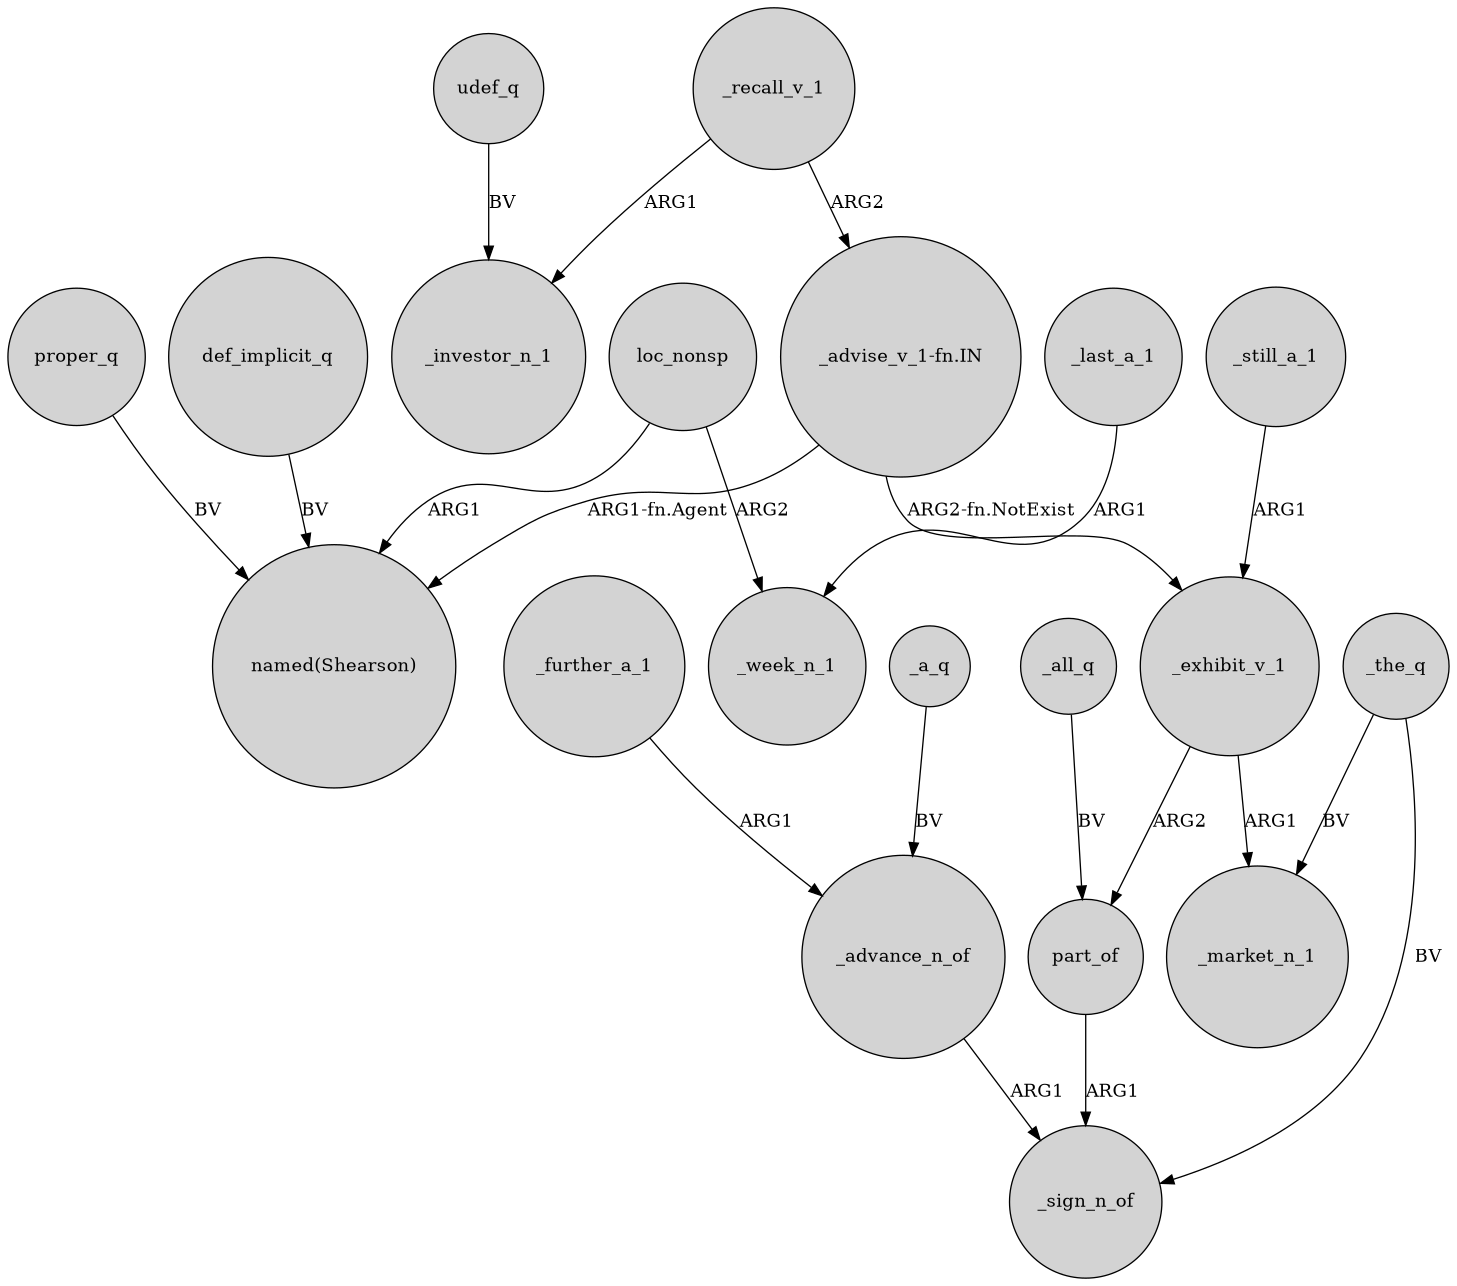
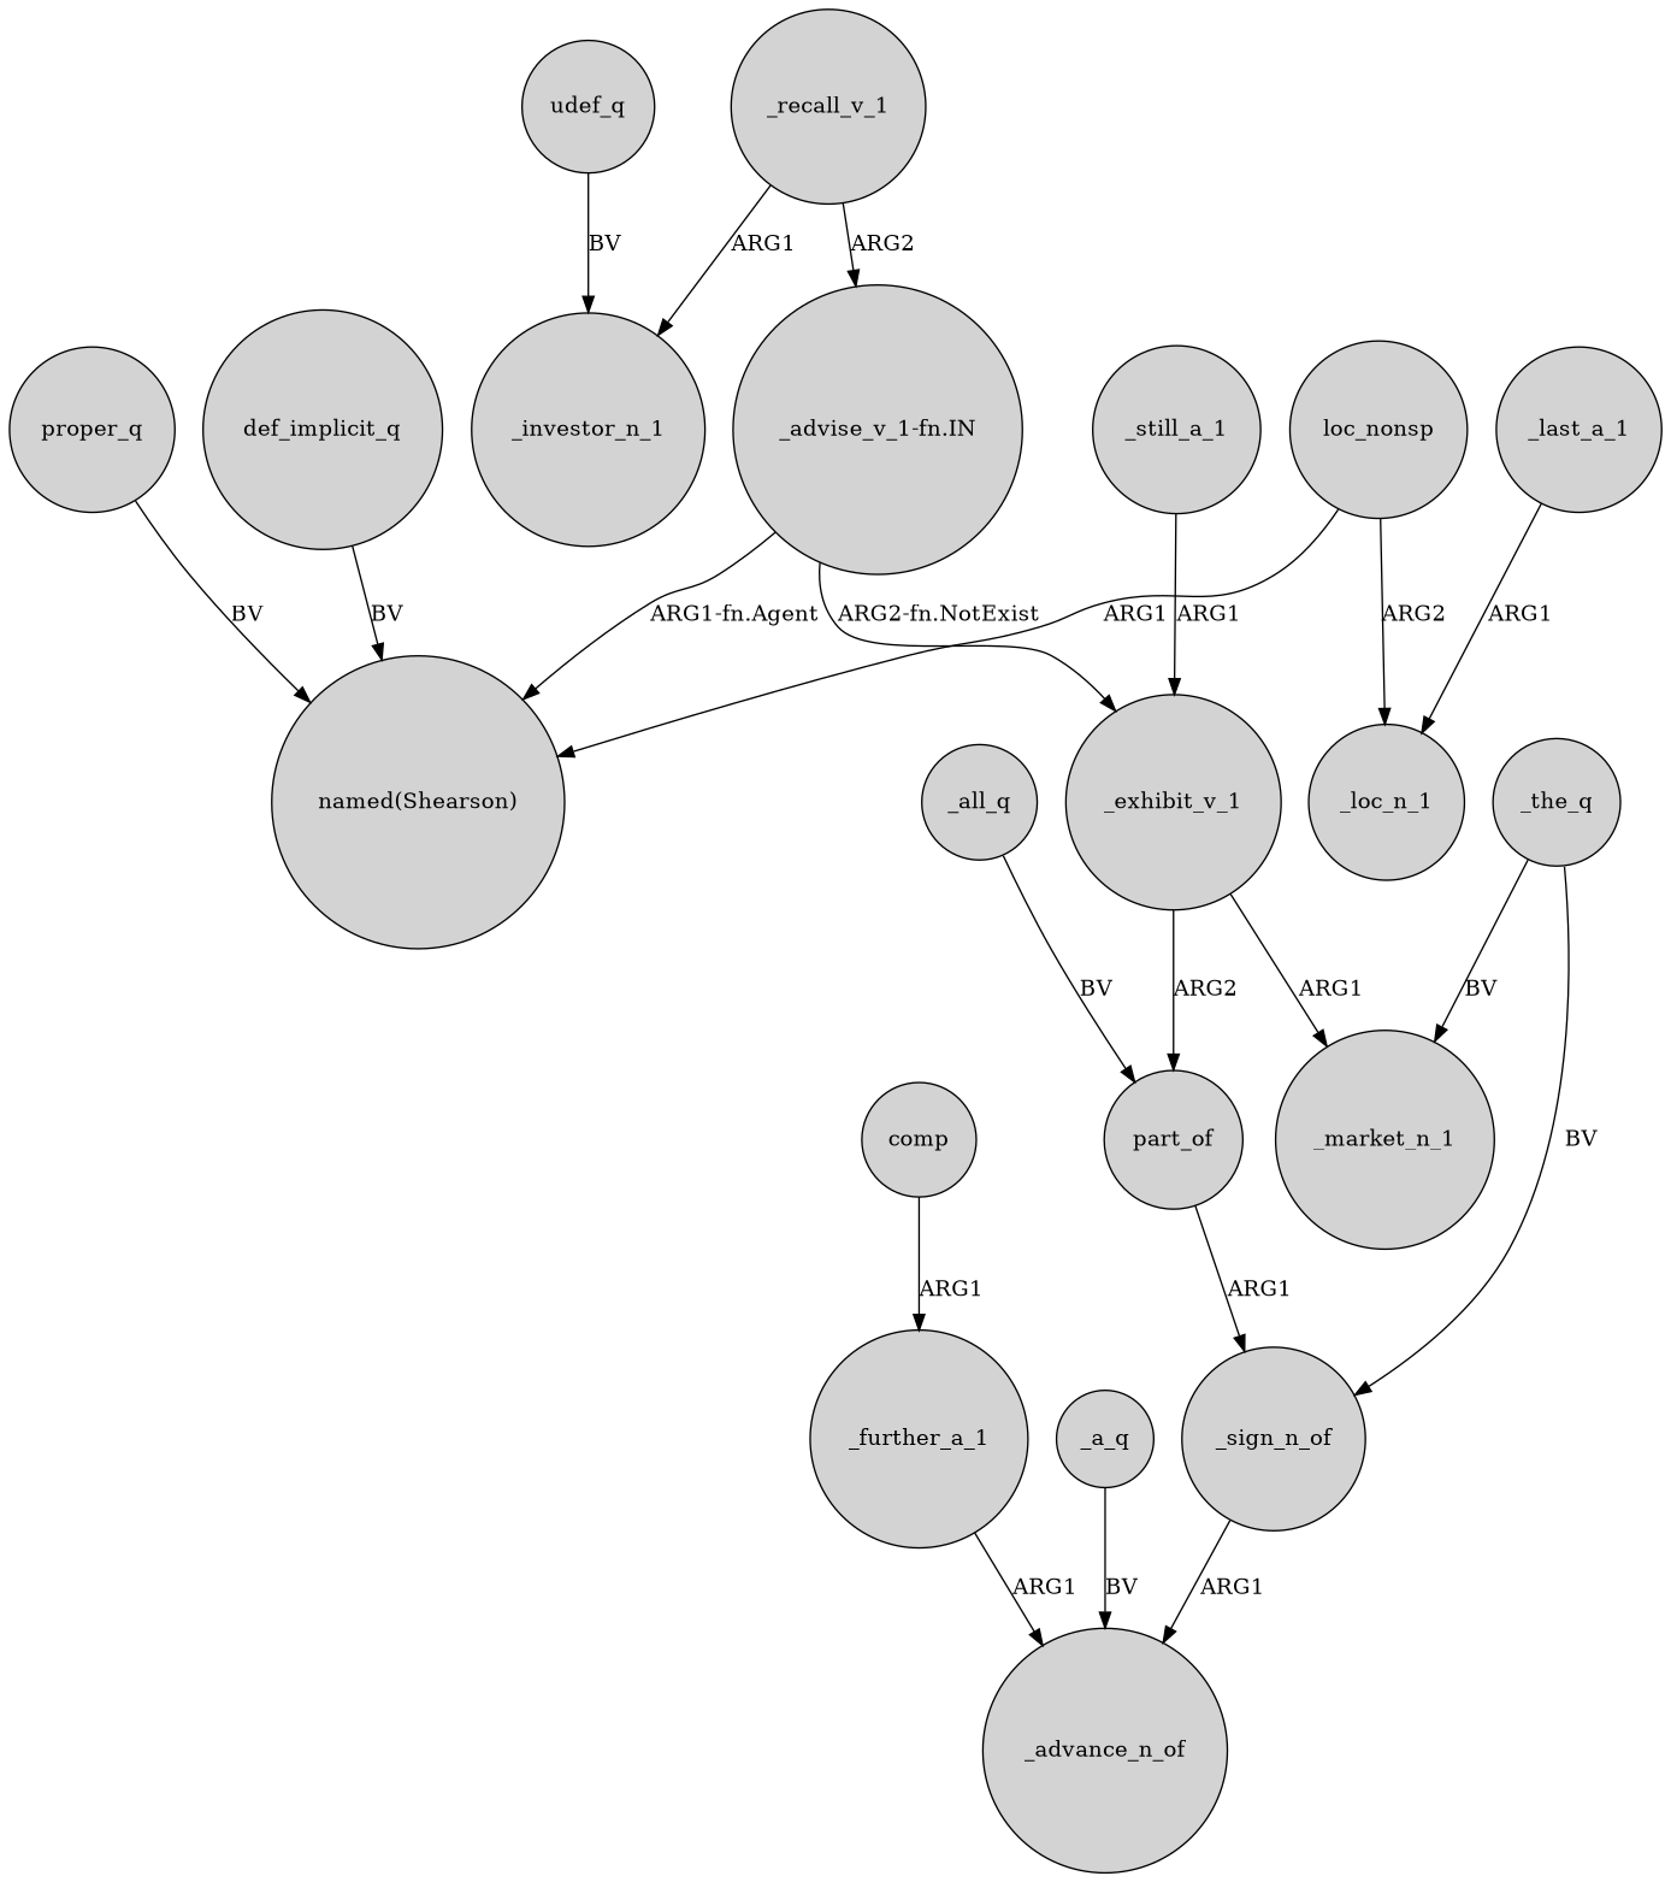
  digraph {
    node [shape=circle style=filled]
    def_implicit_q
    "named(Shearson)"
    _all_q
    part_of
    _sign_n_of
    _advance_n_of
    proper_q
    udef_q
    _investor_n_1
    _further_a_1
    _recall_v_1
    "_advise_v_1-fn.IN"
    _exhibit_v_1
    _market_n_1
    _a_q
    loc_nonsp
-   _week_n_1
+   _week_n_1 [label=_loc_n_1]
+   comp
    _last_a_1
    _the_q
    _still_a_1
    def_implicit_q -> "named(Shearson)" [label=BV]
    _all_q -> part_of [label=BV]
    part_of -> _sign_n_of [label=ARG1]
-   _advance_n_of -> _sign_n_of [label=ARG1]
+   _sign_n_of -> _advance_n_of [label=ARG1]
    proper_q -> "named(Shearson)" [label=BV]
    udef_q -> _investor_n_1 [label=BV]
    _further_a_1 -> _advance_n_of [label=ARG1]
    _recall_v_1 -> _investor_n_1 [label=ARG1]
    _recall_v_1 -> "_advise_v_1-fn.IN" [label=ARG2]
    "_advise_v_1-fn.IN" -> "named(Shearson)" [label="ARG1-fn.Agent"]
    "_advise_v_1-fn.IN" -> _exhibit_v_1 [label="ARG2-fn.NotExist"]
    _exhibit_v_1 -> part_of [label=ARG2]
    _exhibit_v_1 -> _market_n_1 [label=ARG1]
    _a_q -> _advance_n_of [label=BV]
    loc_nonsp -> "named(Shearson)" [label=ARG1]
    loc_nonsp -> _week_n_1 [label=ARG2]
+   comp -> _further_a_1 [label=ARG1]
    _last_a_1 -> _week_n_1 [label=ARG1]
    _the_q -> _sign_n_of [label=BV]
    _the_q -> _market_n_1 [label=BV]
    _still_a_1 -> _exhibit_v_1 [label=ARG1]
  }
